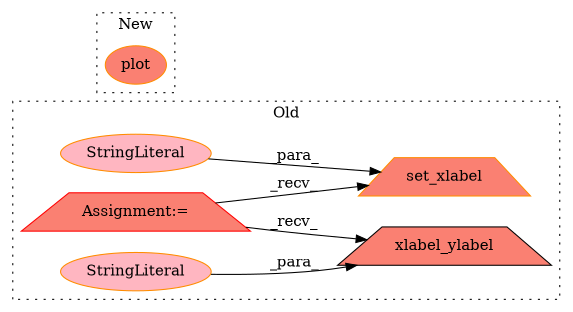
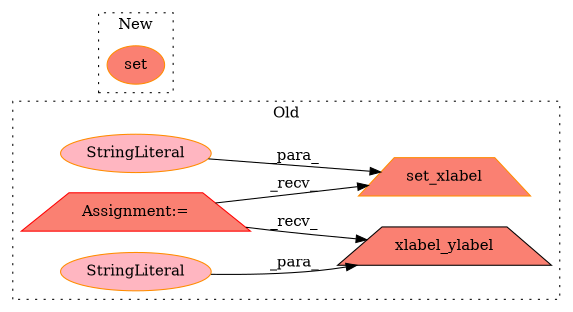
  digraph {
    rankdir=LR
    node [a=32 color=darkorange fillcolor=salmon l="11,1" shape=trapezium style=filled]
    n1 [label=set_xlabel s="1174,1194"]
    n2 [a=45 fillcolor=lightpink l=9 label=StringLiteral s=1185 shape=ellipse]
    n3 [a=7 color=red l=3 label="Assignment:=" s=493]
    n4 [color=black label=xlabel_ylabel s="1210,1244"]
    n5 [a=45 fillcolor=lightpink l=23 label=StringLiteral s=1221 shape=ellipse]
-   n6 [l="5,1" label=plot s="1024,1061" shape=ellipse]
+   n6 [l="5,1" label=set s="1024,1061" shape=ellipse]
    subgraph cluster_1 {
      label=Old
      style=dotted
      n1
      n2
      n3
      n4
      n5
    }
    subgraph cluster_2 {
      label=New
      style=dotted
      n6
    }
    n2 -> n1 [label=_para_]
    n3 -> n1 [label=_recv_]
    n3 -> n4 [label=_recv_]
    n5 -> n4 [label=_para_]
  }
